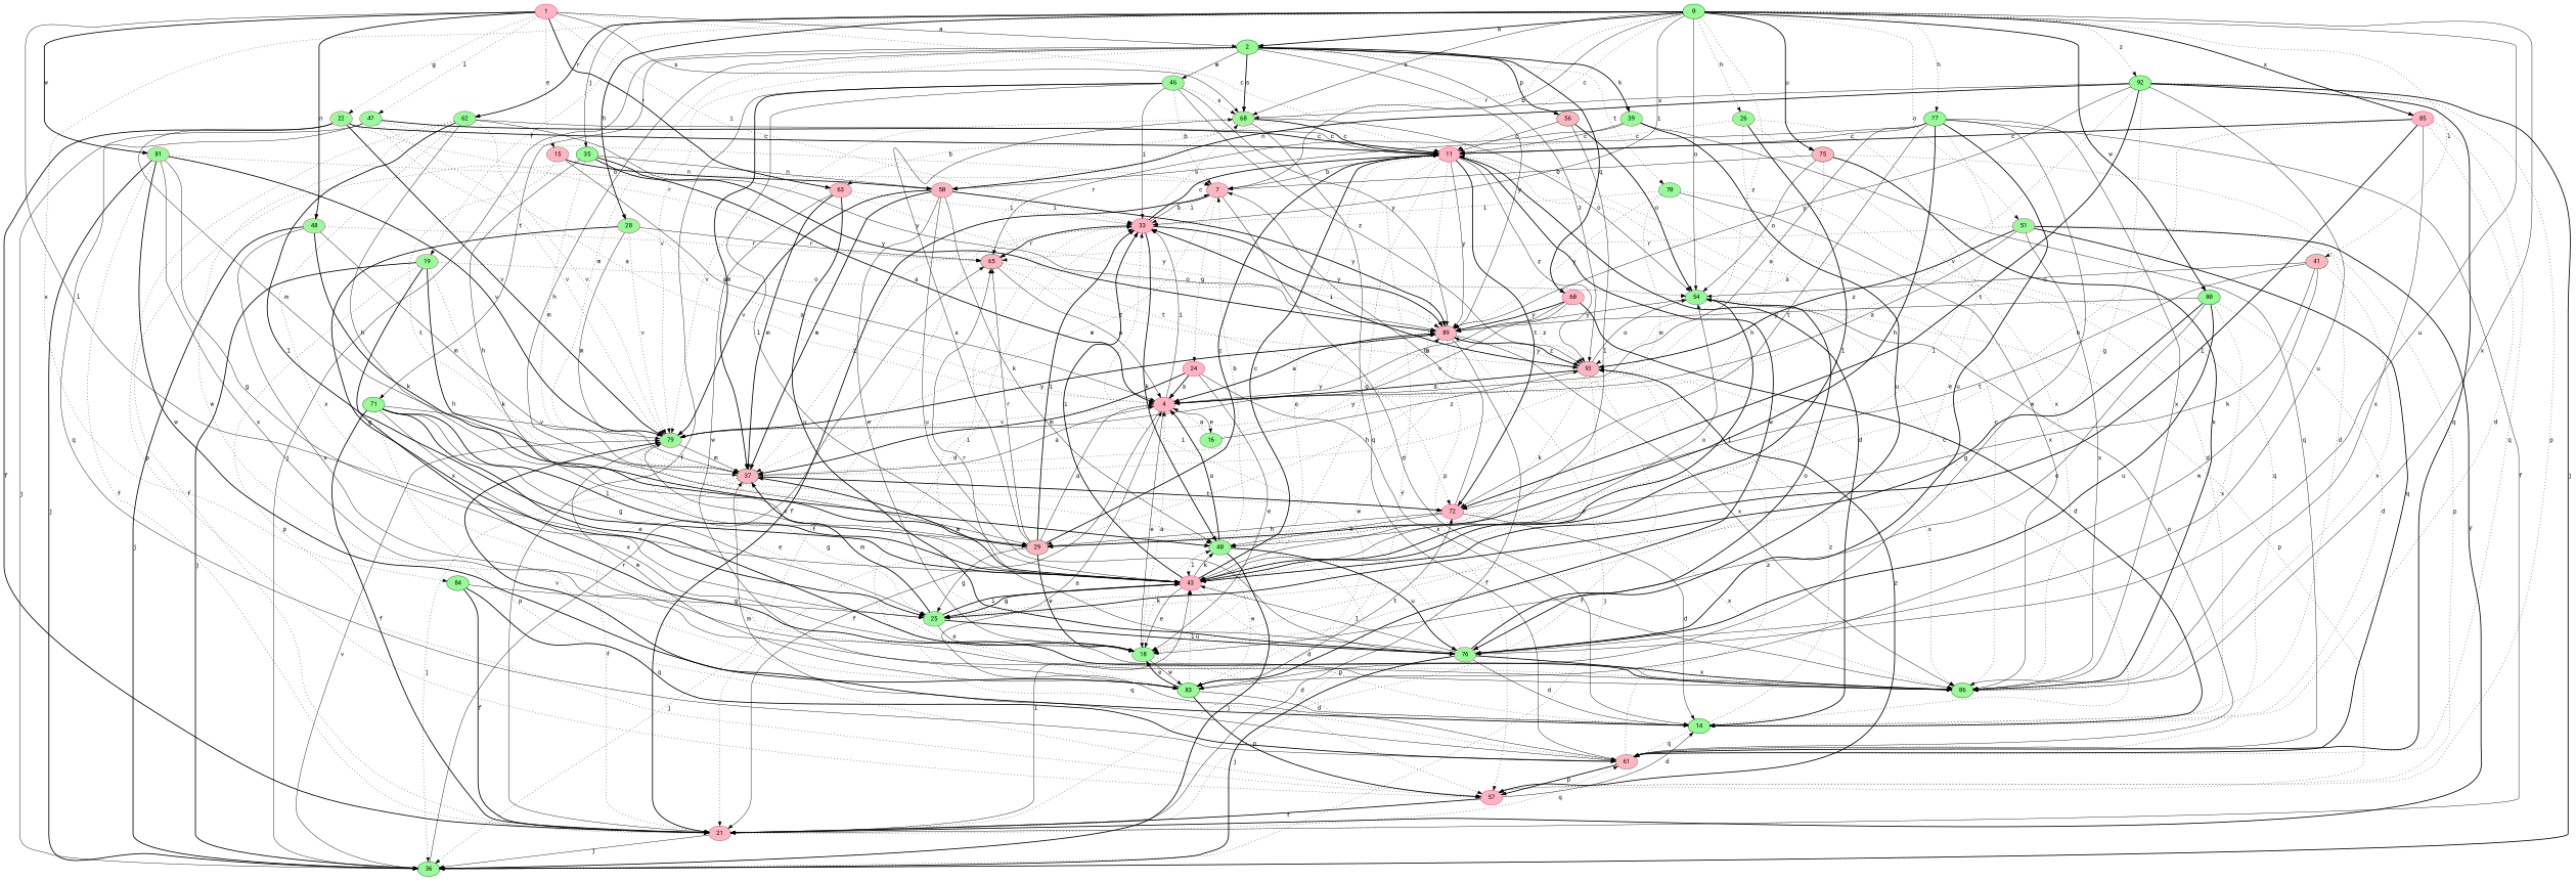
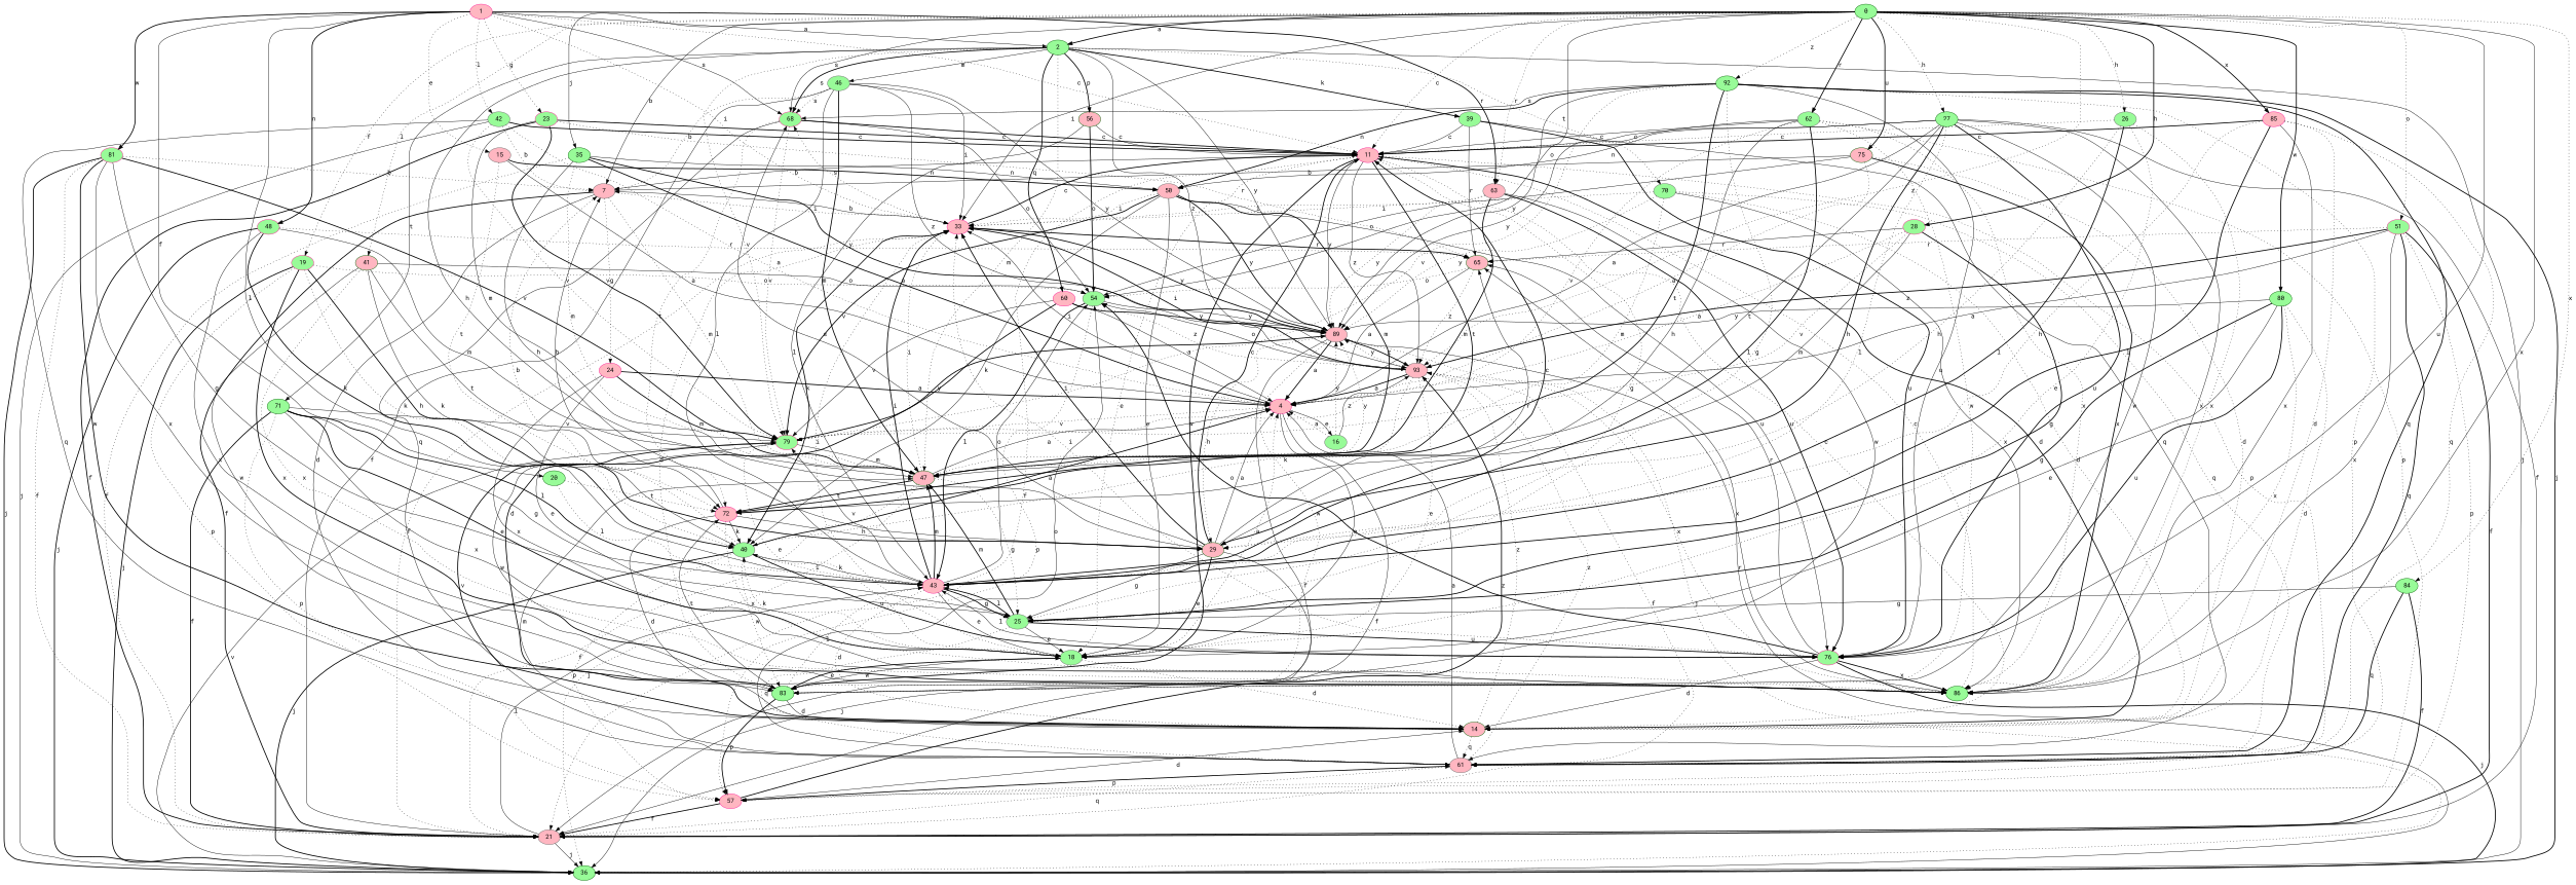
  strict digraph {
    fontname="Roboto Mono"
    node [color=darkgreen fillcolor=palegreen fontname="Roboto Mono" style=filled]
    edge [fontname="Roboto Mono" style=solid]
    0
    2
    7 [color=gray40 fillcolor=lightpink]
    11 [color=deeppink fillcolor=lightpink]
    19 [color=deeppink]
    26 [color=gray40]
    27
    28 [color=deeppink]
    33 [color=deeppink fillcolor=lightpink]
    35
    41 [fillcolor=lightpink]
    51 [color=deeppink]
    54 [color=gray40]
    62 [color=gray40]
    63 [color=gray40 fillcolor=lightpink]
    68 [color=deeppink]
    75 [fillcolor=lightpink]
    76 [color=deeppink]
    80
    84
    85 [color=deeppink fillcolor=lightpink]
    86
    92
    93 [color=gray40 fillcolor=lightpink]
    29 [fillcolor=lightpink]
    36
    39 [color=gray40]
    46 [color=gray40]
-   47 [fillcolor=lightpink label=37]
+   47 [fillcolor=lightpink]
    56 [fillcolor=lightpink]
    60 [color=deeppink fillcolor=lightpink]
    70 [color=gray40]
    71
    79 [color=deeppink]
    89 [color=gray40 fillcolor=lightpink]
    21 [color=gray40 fillcolor=lightpink]
-   14
+   14 [fillcolor=lightpink]
    24 [color=deeppink fillcolor=lightpink]
    18 [color=gray40]
    25 [color=gray40]
    57 [color=deeppink fillcolor=lightpink]
    72 [color=deeppink fillcolor=lightpink]
    83
    40 [color=gray40]
    43 [color=deeppink fillcolor=lightpink]
    4 [color=deeppink fillcolor=lightpink]
    50 [color=gray40 fillcolor=lightpink]
    65 [fillcolor=lightpink]
    61 [color=gray40 fillcolor=lightpink]
    1 [color=deeppink fillcolor=lightpink]
    15 [color=gray40 fillcolor=lightpink]
+   20
    23 [color=deeppink]
    42 [color=gray40]
    48 [color=deeppink]
    81 [color=deeppink]
    16 [color=gray40]
    0 -> 2 [label=a style=bold]
    0 -> 7 [label=b]
    0 -> 11 [label=c style=dotted]
    0 -> 19 [label=f style=dotted]
    0 -> 26 [label=h style=dotted]
    0 -> 27 [label=h style=dotted]
    0 -> 28 [label=h style=bold]
    0 -> 33 [label=i]
    0 -> 35 [label=j]
    0 -> 41 [label=l style=dotted]
    0 -> 51 [label=o style=dotted]
    0 -> 54 [label=o]
    0 -> 62 [label=r style=bold]
    0 -> 63 [label=r style=dotted]
    0 -> 68 [label=s]
    0 -> 75 [label=u style=bold]
    0 -> 76 [label=u]
    0 -> 80 [label=w style=bold]
    0 -> 84 [label=x style=dotted]
    0 -> 85 [label=x style=bold]
    0 -> 86 [label=x]
    0 -> 92 [label=z style=dotted]
    0 -> 93 [label=z style=dotted]
    2 -> 68 [label=s style=bold]
    2 -> 93 [label=z]
    2 -> 29 [label=h]
    2 -> 36 [label=j]
    2 -> 39 [label=k style=bold]
    2 -> 46 [label=m]
    2 -> 47 [label=m style=dotted]
    2 -> 56 [label=p style=bold]
    2 -> 60 [label=q style=bold]
    2 -> 70 [label=t style=dotted]
    2 -> 71 [label=t]
    2 -> 79 [label=v style=dotted]
    2 -> 89 [label=y]
    7 -> 33 [label=i style=dotted]
    7 -> 47 [label=m style=dotted]
    7 -> 21 [label=f style=bold]
    7 -> 14 [label=d]
    7 -> 24 [label=g style=dotted]
    11 -> 7 [label=b]
    11 -> 93 [label=z]
    11 -> 89 [label=y]
    11 -> 21 [label=f style=dotted]
    11 -> 14 [label=d style=bold]
    11 -> 18 [label=e style=dotted]
    11 -> 25 [label=g style=dotted]
    11 -> 57 [label=p style=dotted]
    11 -> 72 [label=t style=bold]
    11 -> 83 [label=w style=bold]
    19 -> 54 [label=o style=dotted]
    19 -> 86 [label=x style=bold]
    19 -> 29 [label=h style=bold]
    19 -> 36 [label=j style=bold]
    19 -> 57 [label=p style=dotted]
    19 -> 40 [label=k style=dotted]
    26 -> 11 [label=c style=dotted]
    26 -> 86 [label=x style=dotted]
    26 -> 29 [label=h style=dotted]
    26 -> 18 [label=e style=dotted]
    26 -> 43 [label=l style=bold]
    27 -> 11 [label=c]
    27 -> 76 [label=u style=bold]
    27 -> 86 [label=x]
    27 -> 29 [label=h style=bold]
    27 -> 21 [label=f]
    27 -> 72 [label=t]
    27 -> 83 [label=w]
    27 -> 43 [label=l style=dotted]
    27 -> 4 [label=a]
    27 -> 50 [label=n]
    28 -> 47 [label=m]
    28 -> 79 [label=v style=dotted]
    28 -> 25 [label=g style=bold]
    28 -> 4 [label=a style=dotted]
    28 -> 65 [label=r]
    33 -> 7 [label=b]
    33 -> 11 [label=c style=bold]
    33 -> 68 [label=s style=dotted]
    33 -> 89 [label=y style=bold]
    33 -> 21 [label=f style=dotted]
    33 -> 40 [label=k style=bold]
    33 -> 65 [label=r style=bold]
    35 -> 29 [label=h]
    35 -> 47 [label=m style=dotted]
    35 -> 89 [label=y style=bold]
    35 -> 21 [label=f style=dotted]
    35 -> 4 [label=a style=bold]
    35 -> 50 [label=n]
    41 -> 54 [label=o]
    41 -> 86 [label=x style=dotted]
    41 -> 72 [label=t]
    41 -> 83 [label=w]
    41 -> 40 [label=k]
    51 -> 86 [label=x]
    51 -> 93 [label=z style=bold]
    51 -> 21 [label=f style=bold]
    51 -> 57 [label=p style=dotted]
    51 -> 4 [label=a]
    51 -> 65 [label=r style=dotted]
    51 -> 61 [label=q style=bold]
    54 -> 89 [label=y]
    54 -> 57 [label=p style=dotted]
    54 -> 43 [label=l style=bold]
    62 -> 11 [label=c]
    62 -> 86 [label=x style=dotted]
    62 -> 29 [label=h]
    62 -> 79 [label=v style=dotted]
    62 -> 89 [label=y]
    62 -> 57 [label=p style=dotted]
    62 -> 83 [label=w style=dotted]
    62 -> 43 [label=l style=bold]
    63 -> 33 [label=i style=dotted]
    63 -> 76 [label=u style=bold]
    63 -> 47 [label=m style=bold]
    63 -> 89 [label=y style=dotted]
    63 -> 83 [label=w]
    68 -> 11 [label=c style=bold]
    68 -> 54 [label=o]
    68 -> 79 [label=v style=dotted]
    68 -> 72 [label=t style=dotted]
    68 -> 61 [label=q]
    75 -> 7 [label=b]
    75 -> 54 [label=o]
    75 -> 86 [label=x style=bold]
    75 -> 14 [label=d style=dotted]
    75 -> 4 [label=a style=dotted]
    76 -> 33 [label=i style=dotted]
    76 -> 54 [label=o style=bold]
    76 -> 86 [label=x style=bold]
    76 -> 36 [label=j style=bold]
    76 -> 14 [label=d]
    76 -> 43 [label=l]
    76 -> 65 [label=r]
    80 -> 76 [label=u style=bold]
    80 -> 86 [label=x style=dotted]
    80 -> 89 [label=y]
    80 -> 14 [label=d style=dotted]
    80 -> 18 [label=e]
    80 -> 25 [label=g style=bold]
    84 -> 21 [label=f style=bold]
    84 -> 25 [label=g]
    84 -> 61 [label=q style=bold]
    85 -> 11 [label=c style=bold]
    85 -> 86 [label=x]
    85 -> 29 [label=h style=dotted]
    85 -> 14 [label=d style=dotted]
    85 -> 43 [label=l style=bold]
    85 -> 61 [label=q style=dotted]
    86 -> 11 [label=c style=dotted]
    92 -> 68 [label=s]
    92 -> 76 [label=u]
    92 -> 36 [label=j style=bold]
    92 -> 79 [label=v style=dotted]
    92 -> 89 [label=y]
    92 -> 25 [label=g style=dotted]
    92 -> 57 [label=p style=dotted]
    92 -> 72 [label=t style=bold]
    92 -> 50 [label=n style=bold]
    92 -> 61 [label=q style=bold]
    93 -> 33 [label=i style=bold]
    93 -> 54 [label=o]
    93 -> 86 [label=x style=dotted]
    93 -> 89 [label=y style=dotted]
    93 -> 21 [label=f style=dotted]
    93 -> 18 [label=e style=dotted]
    93 -> 40 [label=k style=dotted]
    93 -> 4 [label=a style=bold]
    29 -> 11 [label=c style=bold]
    29 -> 33 [label=i style=bold]
    29 -> 68 [label=s]
-   29 -> 36 [label=j style=dotted]
+   29 -> 36 [label=j]
    29 -> 18 [label=e style=bold]
    29 -> 25 [label=g]
    29 -> 4 [label=a]
    29 -> 65 [label=r]
    36 -> 79 [label=v]
    36 -> 65 [label=r]
    39 -> 11 [label=c]
    39 -> 76 [label=u style=bold]
    39 -> 65 [label=r]
    39 -> 61 [label=q]
    46 -> 7 [label=b style=dotted]
    46 -> 33 [label=i]
    46 -> 68 [label=s style=dotted]
    46 -> 93 [label=z]
    46 -> 47 [label=m style=bold]
    46 -> 89 [label=y]
    46 -> 21 [label=f]
    46 -> 43 [label=l]
    47 -> 33 [label=i style=dotted]
    47 -> 36 [label=j style=dotted]
    47 -> 89 [label=y style=dotted]
    47 -> 21 [label=f style=dotted]
    47 -> 25 [label=g style=dotted]
    47 -> 72 [label=t style=bold]
    47 -> 4 [label=a]
    56 -> 11 [label=c]
    56 -> 54 [label=o style=bold]
    56 -> 43 [label=l]
    60 -> 93 [label=z style=dotted]
    60 -> 79 [label=v]
    60 -> 89 [label=y style=bold]
    60 -> 14 [label=d style=bold]
    60 -> 4 [label=a]
    70 -> 33 [label=i style=dotted]
    70 -> 86 [label=x]
    70 -> 47 [label=m style=dotted]
    70 -> 89 [label=y style=dotted]
    70 -> 14 [label=d style=dotted]
    70 -> 61 [label=q style=dotted]
    71 -> 86 [label=x]
    71 -> 79 [label=v]
    71 -> 21 [label=f style=bold]
    71 -> 18 [label=e style=bold]
    71 -> 25 [label=g]
    71 -> 57 [label=p style=dotted]
    71 -> 43 [label=l style=bold]
    79 -> 47 [label=m]
    79 -> 89 [label=y style=bold]
    79 -> 18 [label=e style=dotted]
    79 -> 83 [label=w]
    89 -> 86 [label=x]
    89 -> 93 [label=z style=bold]
    89 -> 29 [label=h style=dotted]
    89 -> 36 [label=j style=dotted]
    89 -> 21 [label=f]
    89 -> 83 [label=w style=dotted]
    89 -> 4 [label=a style=bold]
    21 -> 36 [label=j]
    21 -> 43 [label=l]
    21 -> 61 [label=q style=dotted]
    14 -> 11 [label=c style=dotted]
    14 -> 93 [label=z style=dotted]
    14 -> 79 [label=v style=bold]
    14 -> 61 [label=q style=dotted]
    24 -> 86 [label=x]
    24 -> 47 [label=m style=bold]
    24 -> 18 [label=e]
    24 -> 4 [label=a style=bold]
    18 -> 33 [label=i style=dotted]
    18 -> 14 [label=d style=dotted]
    18 -> 83 [label=w]
    18 -> 40 [label=k style=dotted]
    18 -> 4 [label=a style=dotted]
    25 -> 76 [label=u style=bold]
    25 -> 47 [label=m style=bold]
    25 -> 18 [label=e]
    25 -> 43 [label=l style=bold]
    25 -> 61 [label=q style=dotted]
    57 -> 93 [label=z style=bold]
    57 -> 21 [label=f style=bold]
    57 -> 14 [label=d]
    72 -> 7 [label=b]
    72 -> 86 [label=x style=dotted]
    72 -> 29 [label=h]
    72 -> 14 [label=d]
    72 -> 40 [label=k]
    83 -> 33 [label=d style=dotted]
    83 -> 14 [label=d]
    83 -> 18 [label=e style=bold]
    83 -> 57 [label=p style=bold]
    83 -> 72 [label=t]
    83 -> 43 [label=l style=dotted]
    40 -> 7 [label=b style=dotted]
    40 -> 76 [label=u style=bold]
    40 -> 36 [label=j style=bold]
    40 -> 57 [label=p style=dotted]
    40 -> 83 [label=w style=dotted]
    40 -> 43 [label=l style=dotted]
    40 -> 4 [label=a style=bold]
    43 -> 11 [label=c style=bold]
    43 -> 33 [label=i style=bold]
    43 -> 54 [label=o]
    43 -> 47 [label=m style=bold]
    43 -> 79 [label=v]
    43 -> 14 [label=d style=dotted]
    43 -> 18 [label=e]
    43 -> 25 [label=g style=bold]
    43 -> 40 [label=k]
    4 -> 33 [label=i]
    4 -> 79 [label=v style=dotted]
    4 -> 21 [label=f]
    4 -> 18 [label=e]
    4 -> 16 [label=e]
    50 -> 33 [label=i style=dotted]
    50 -> 76 [label=u]
    50 -> 47 [label=m style=bold]
    50 -> 79 [label=v style=bold]
    50 -> 89 [label=y style=bold]
    50 -> 18 [label=e]
    50 -> 40 [label=k]
    65 -> 54 [label=o style=dotted]
    65 -> 93 [label=z style=dotted]
    65 -> 4 [label=a]
    61 -> 54 [label=o]
    61 -> 93 [label=z style=dotted]
    61 -> 47 [label=m]
    61 -> 57 [label=p style=bold]
    61 -> 4 [label=a]
    1 -> 2 [label=a]
    1 -> 11 [label=c style=dotted]
    1 -> 33 [label=i style=dotted]
    1 -> 63 [label=r style=bold]
    1 -> 68 [label=s]
    1 -> 43 [label=l]
    1 -> 15 [label=e style=dotted]
+   1 -> 20 [label=f]
    1 -> 23 [label=g style=dotted]
    1 -> 42 [label=l style=dotted]
    1 -> 48 [label=n style=bold]
    1 -> 81 [label=w style=bold]
    15 -> 72 [label=t style=dotted]
    15 -> 4 [label=a]
    15 -> 50 [label=n style=bold]
+   20 -> 72 [label=t style=dotted]
+   20 -> 43 [label=l style=dotted]
    23 -> 11 [label=c style=bold]
    23 -> 47 [label=m]
    23 -> 79 [label=v style=bold]
    23 -> 21 [label=f style=bold]
    23 -> 65 [label=r style=dotted]
    42 -> 7 [label=b style=dotted]
    42 -> 11 [label=c style=bold]
    42 -> 36 [label=j]
    42 -> 79 [label=v style=dotted]
    42 -> 4 [label=a style=dotted]
    42 -> 61 [label=q]
    48 -> 86 [label=x]
    48 -> 36 [label=j style=bold]
    48 -> 47 [label=m]
    48 -> 40 [label=k style=bold]
    48 -> 65 [label=r style=dotted]
    81 -> 7 [label=b style=dotted]
    81 -> 86 [label=x]
    81 -> 36 [label=j style=bold]
    81 -> 79 [label=v style=bold]
    81 -> 21 [label=f style=dotted]
    81 -> 25 [label=g]
    81 -> 83 [label=w style=bold]
    16 -> 93 [label=z]
    16 -> 89 [label=y style=dotted]
    16 -> 4 [label=a style=dotted]
  }
